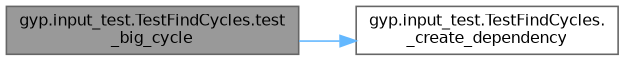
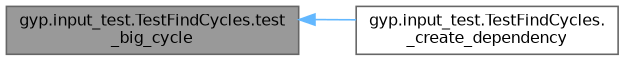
  digraph {
    rankdir=LR
    node [fontname=Helvetica fontsize=10 shape=box style=filled]
    n1 [color=gray40 fillcolor=grey60 fontcolor=black height=0.2 label="gyp.input_test.TestFindCycles.test\l_big_cycle" width=0.4]
    n2 [color=grey40 fillcolor=white height=0.2 label="gyp.input_test.TestFindCycles.\l_create_dependency" width=0.4]
-   n1 -> n2 [color=steelblue1 fontname=Helvetica fontsize=10 labelfontname=Helvetica labelfontsize=10 style=solid]
+   n2 -> n1 [color=steelblue1 fontname=Helvetica fontsize=10 labelfontname=Helvetica labelfontsize=10 style=solid]
  }
